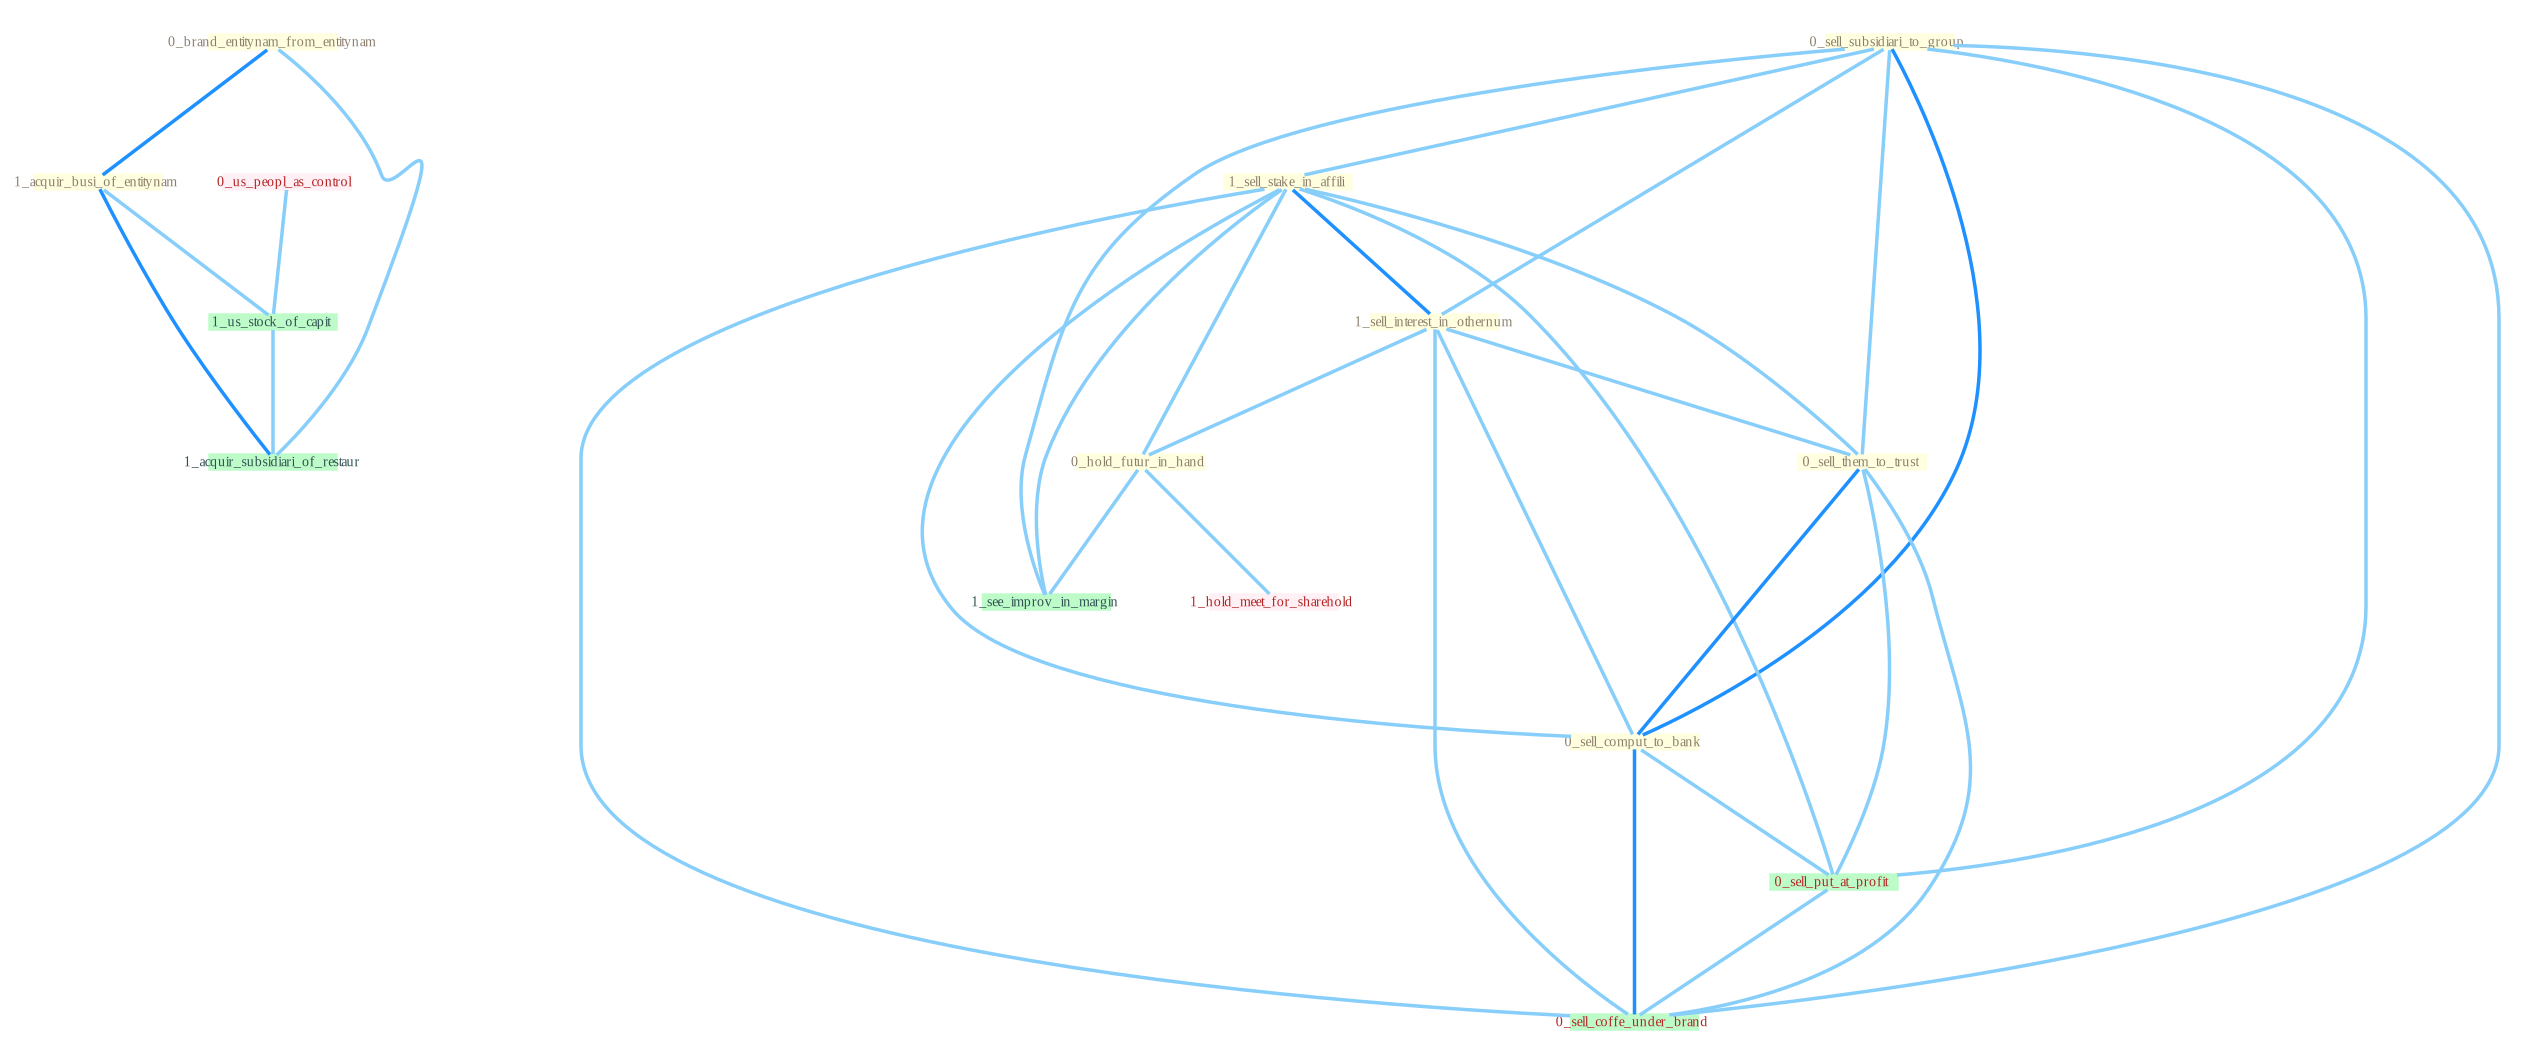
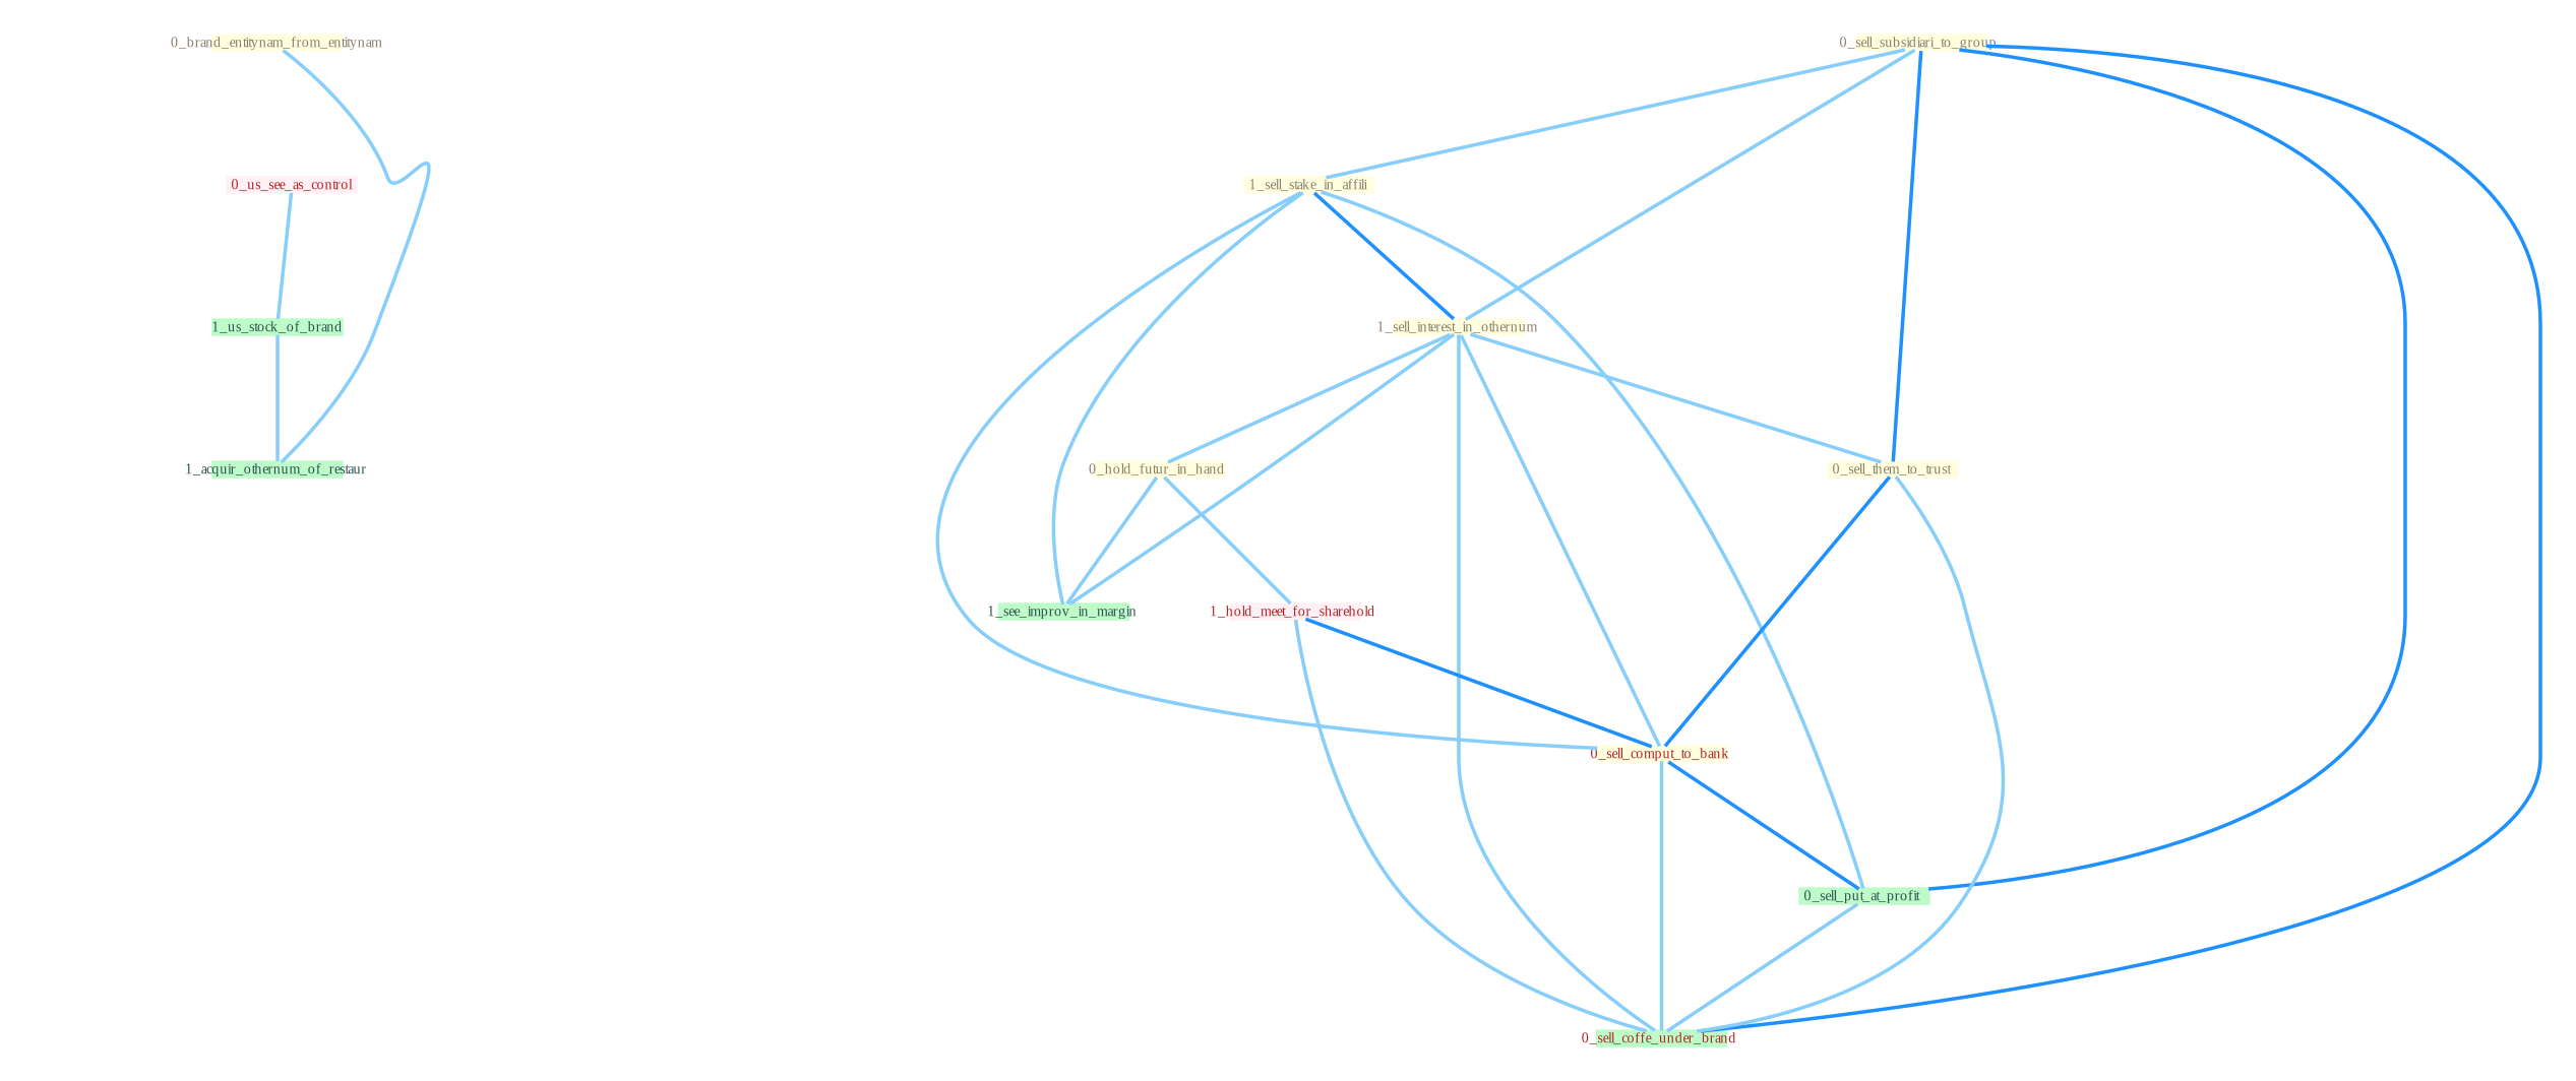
  graph {
    fontname="Liberation Serif"
    node [color="#ffffe0" fixedsize=true fontcolor="#8b7d6b" fontname="Liberation Serif" fontsize=4 shape=polygon style=filled]
    edge [color="#87cefa" fontname="Liberation Serif" w=1]
    n1 [height=.06 label="0_brand_entitynam_from_entitynam" width=.5]
    "0_sell_subsidiari_to_group " [height=.06 width=.5]
    "1_sell_stake_in_affili " [height=.06 width=.5]
    "1_sell_interest_in_othernum " [height=.06 width=.5]
    "0_hold_futur_in_hand " [height=.06 width=.5]
    "0_sell_them_to_trust " [height=.06 width=.5]
-   "0_sell_comput_to_bank " [height=.06 width=.5]
-   "1_acquir_busi_of_entitynam " [height=.06 width=.5]
-   "0_us_peopl_as_control " [color="#fff0f5" fontcolor="#b22222" height=.06 width=.5]
+   "0_sell_comput_to_bank " [fontcolor="#b22222" height=.06 width=.5]
+   "0_us_peopl_as_control " [color="#fff0f5" fontcolor="#b22222" height=.06 width=.5 label="0_us_see_as_control"]
    "1_hold_meet_for_sharehold " [color="#fff0f5" fontcolor="#b22222" height=.06 width=.5]
-   "1_acquir_othernum_of_restaur " [color="#BDFCC9" fontcolor="#2f4f4f" height=.06 width=.5 label="1_acquir_subsidiari_of_restaur"]
-   "0_sell_put_at_profit " [color="#BDFCC9" fontcolor="#b22222" height=.06 width=.5]
+   "1_acquir_othernum_of_restaur " [color="#BDFCC9" fontcolor="#2f4f4f" height=.06 width=.5]
+   "0_sell_put_at_profit " [color="#BDFCC9" fontcolor="#2f4f4f" height=.06 width=.5]
    "0_sell_coffe_under_brand " [color="#BDFCC9" fontcolor="#b22222" height=.06 width=.5]
    "1_see_improv_in_margin " [color="#BDFCC9" fontcolor="#2f4f4f" height=.06 width=.5]
-   "1_us_stock_of_capit " [color="#BDFCC9" fontcolor="#2f4f4f" height=.06 width=.5]
+   "1_us_stock_of_capit " [color="#BDFCC9" fontcolor="#2f4f4f" height=.06 width=.5 label="1_us_stock_of_brand"]
    subgraph sub_1 {
      n1
      "0_sell_subsidiari_to_group "
      "1_sell_stake_in_affili "
      "1_sell_interest_in_othernum "
      "0_hold_futur_in_hand "
      "0_sell_them_to_trust "
      "0_sell_comput_to_bank "
-     "1_acquir_busi_of_entitynam "
    }
    subgraph sub_2 {
      "0_us_peopl_as_control "
      "1_hold_meet_for_sharehold "
    }
-   n1 -- "1_acquir_busi_of_entitynam " [color="#1e90ff" w=2]
    n1 -- "1_acquir_othernum_of_restaur "
    "0_sell_subsidiari_to_group " -- "1_sell_stake_in_affili "
    "0_sell_subsidiari_to_group " -- "1_sell_interest_in_othernum "
-   "0_sell_subsidiari_to_group " -- "0_sell_them_to_trust " [w=2]
-   "0_sell_subsidiari_to_group " -- "0_sell_comput_to_bank " [color="#1e90ff" w=2]
-   "0_sell_subsidiari_to_group " -- "0_sell_put_at_profit "
-   "0_sell_subsidiari_to_group " -- "0_sell_coffe_under_brand "
+   "0_sell_subsidiari_to_group " -- "0_sell_them_to_trust " [color="#1e90ff" w=2]
+   "1_hold_meet_for_sharehold " -- "0_sell_comput_to_bank " [color="#1e90ff" w=2]
+   "0_sell_subsidiari_to_group " -- "0_sell_put_at_profit " [color="#1e90ff"]
+   "0_sell_subsidiari_to_group " -- "0_sell_coffe_under_brand " [color="#1e90ff"]
    "1_sell_stake_in_affili " -- "1_sell_interest_in_othernum " [color="#1e90ff" w=2]
-   "1_sell_stake_in_affili " -- "0_hold_futur_in_hand "
-   "1_sell_stake_in_affili " -- "0_sell_them_to_trust "
    "1_sell_stake_in_affili " -- "0_sell_comput_to_bank "
    "1_sell_stake_in_affili " -- "0_sell_put_at_profit "
-   "1_sell_stake_in_affili " -- "0_sell_coffe_under_brand "
+   "1_hold_meet_for_sharehold " -- "0_sell_coffe_under_brand "
    "1_sell_stake_in_affili " -- "1_see_improv_in_margin "
    "1_sell_interest_in_othernum " -- "0_hold_futur_in_hand "
    "1_sell_interest_in_othernum " -- "0_sell_them_to_trust "
    "1_sell_interest_in_othernum " -- "0_sell_comput_to_bank "
    "1_sell_interest_in_othernum " -- "0_sell_coffe_under_brand "
-   "0_sell_subsidiari_to_group " -- "1_see_improv_in_margin "
+   "1_sell_interest_in_othernum " -- "1_see_improv_in_margin "
    "0_hold_futur_in_hand " -- "1_hold_meet_for_sharehold "
    "0_hold_futur_in_hand " -- "1_see_improv_in_margin "
    "0_sell_them_to_trust " -- "0_sell_comput_to_bank " [color="#1e90ff" w=2]
-   "0_sell_them_to_trust " -- "0_sell_put_at_profit "
    "0_sell_them_to_trust " -- "0_sell_coffe_under_brand "
-   "0_sell_comput_to_bank " -- "0_sell_put_at_profit "
-   "0_sell_comput_to_bank " -- "0_sell_coffe_under_brand " [color="#1e90ff"]
-   "1_acquir_busi_of_entitynam " -- "1_acquir_othernum_of_restaur " [color="#1e90ff" w=2]
-   "1_acquir_busi_of_entitynam " -- "1_us_stock_of_capit "
+   "0_sell_comput_to_bank " -- "0_sell_put_at_profit " [color="#1e90ff"]
+   "0_sell_comput_to_bank " -- "0_sell_coffe_under_brand "
    "0_us_peopl_as_control " -- "1_us_stock_of_capit "
    "0_sell_put_at_profit " -- "0_sell_coffe_under_brand "
    "1_us_stock_of_capit " -- "1_acquir_othernum_of_restaur "
  }
